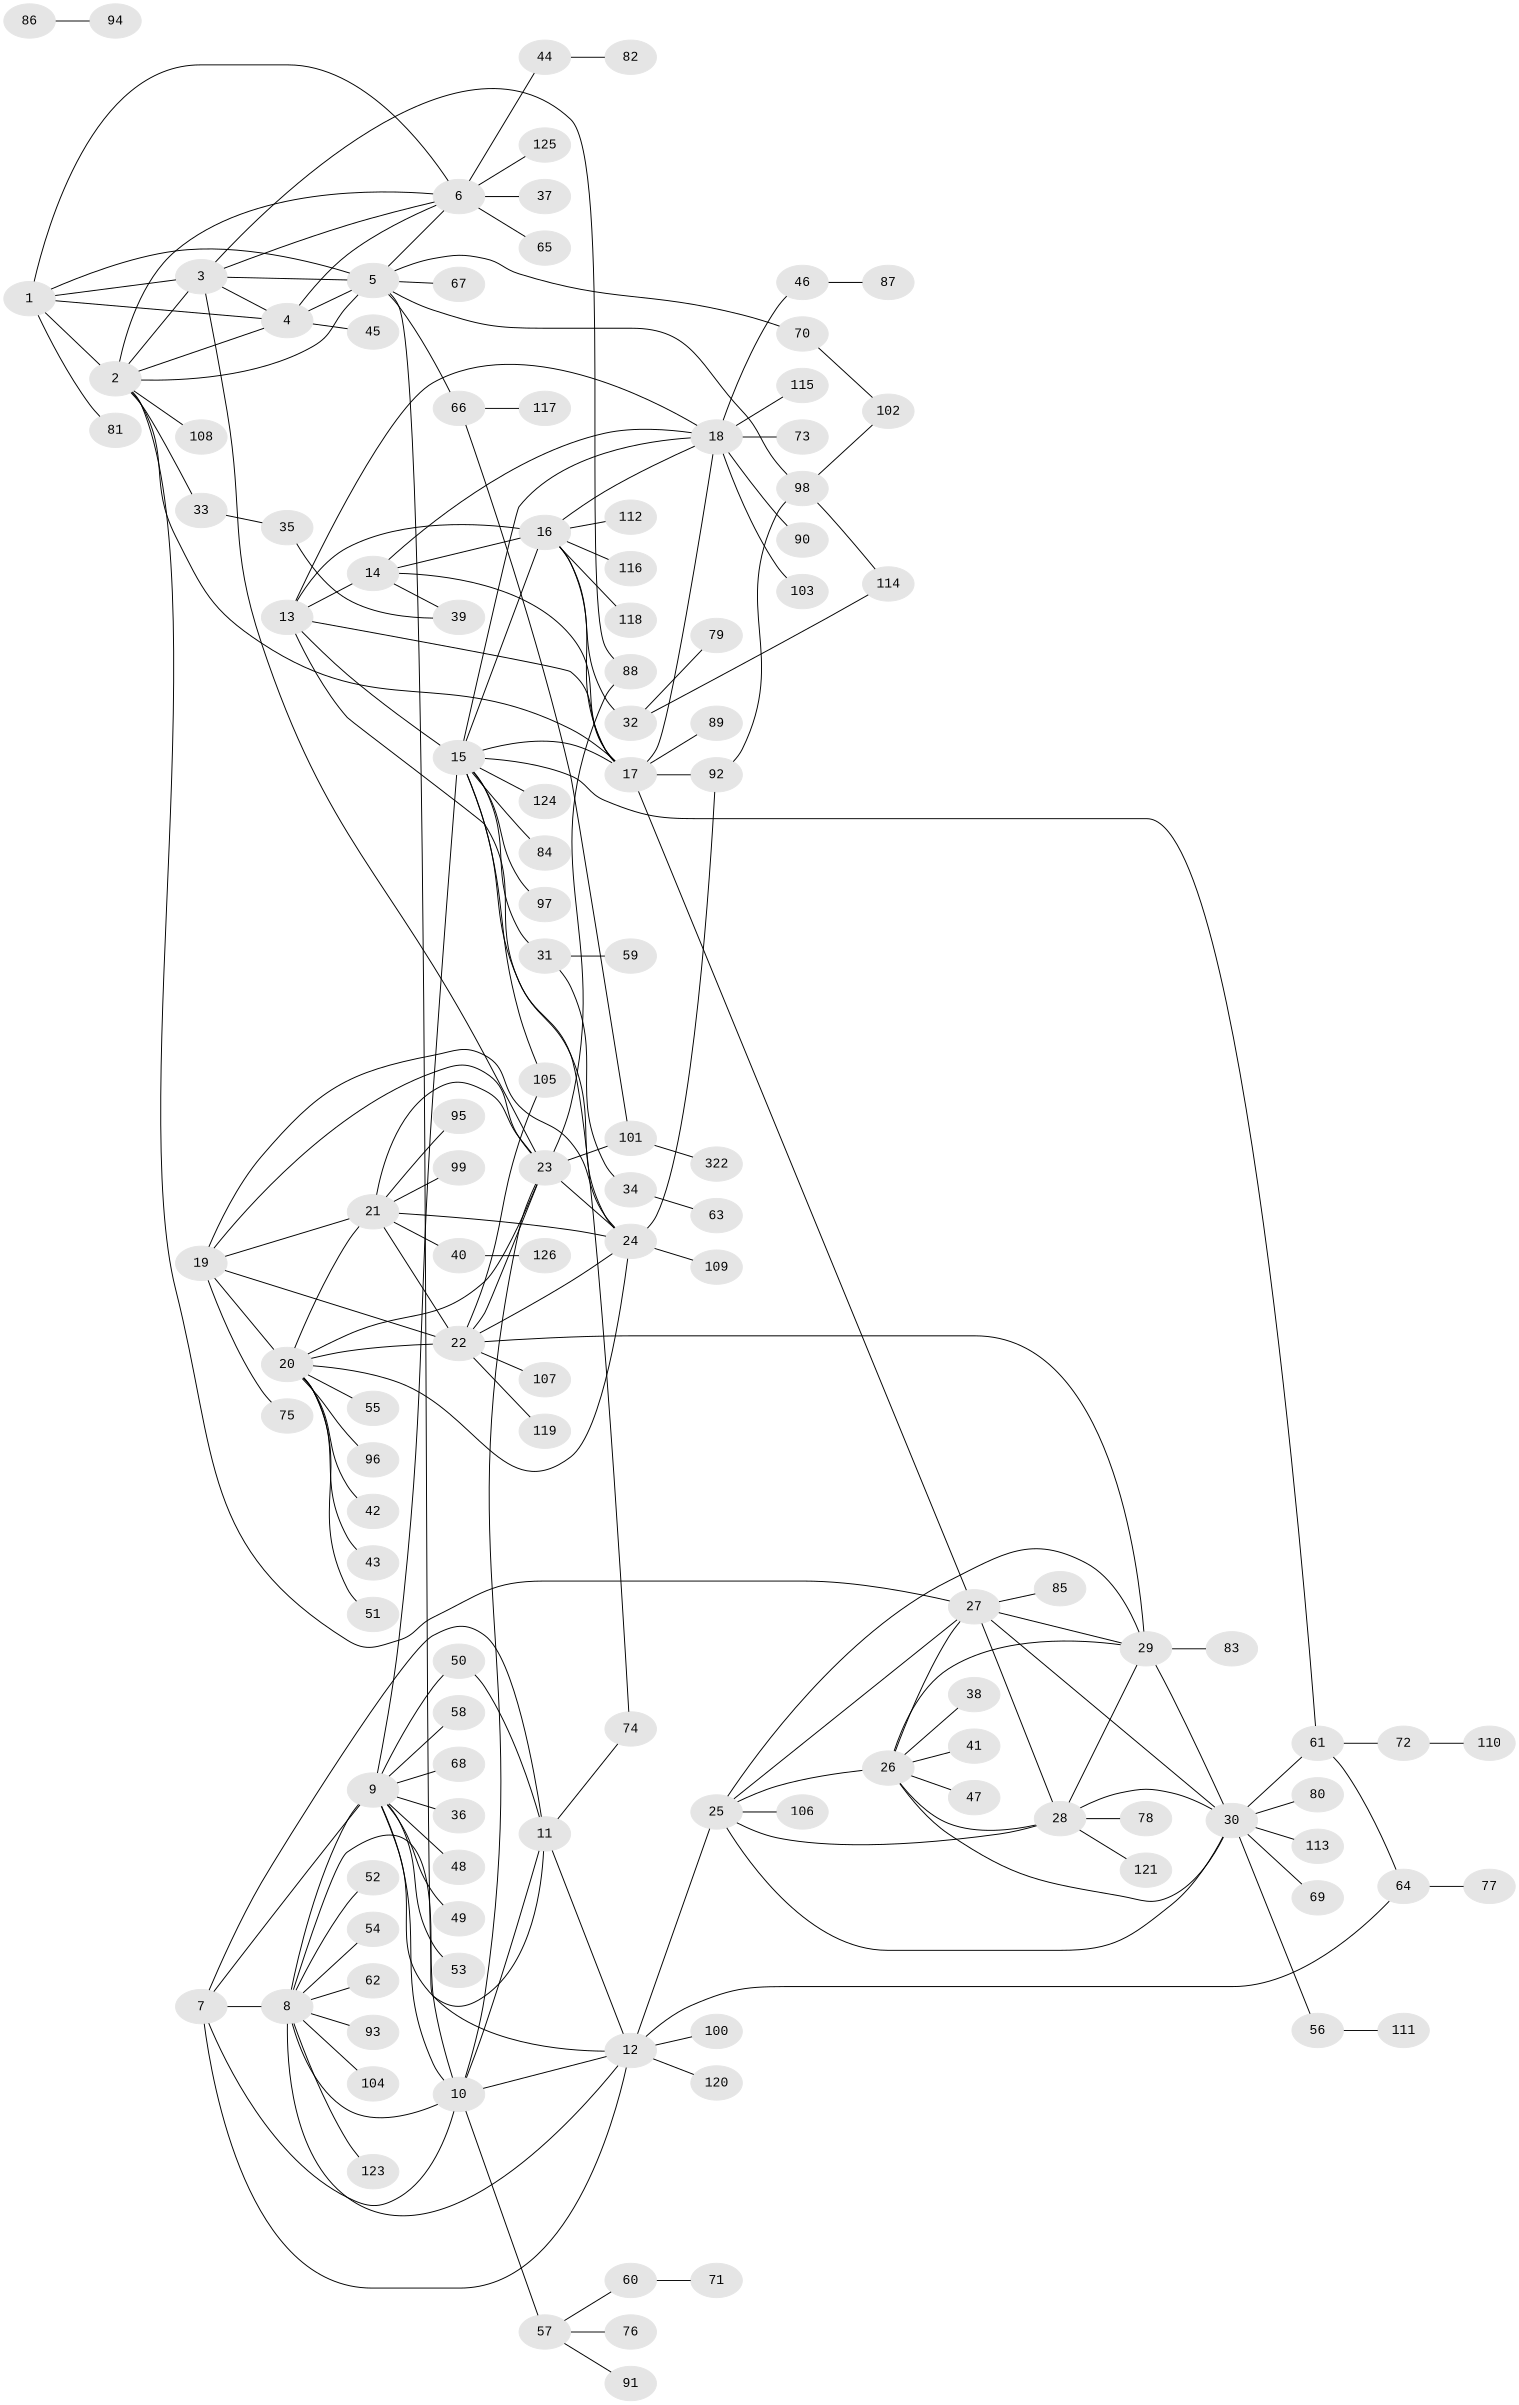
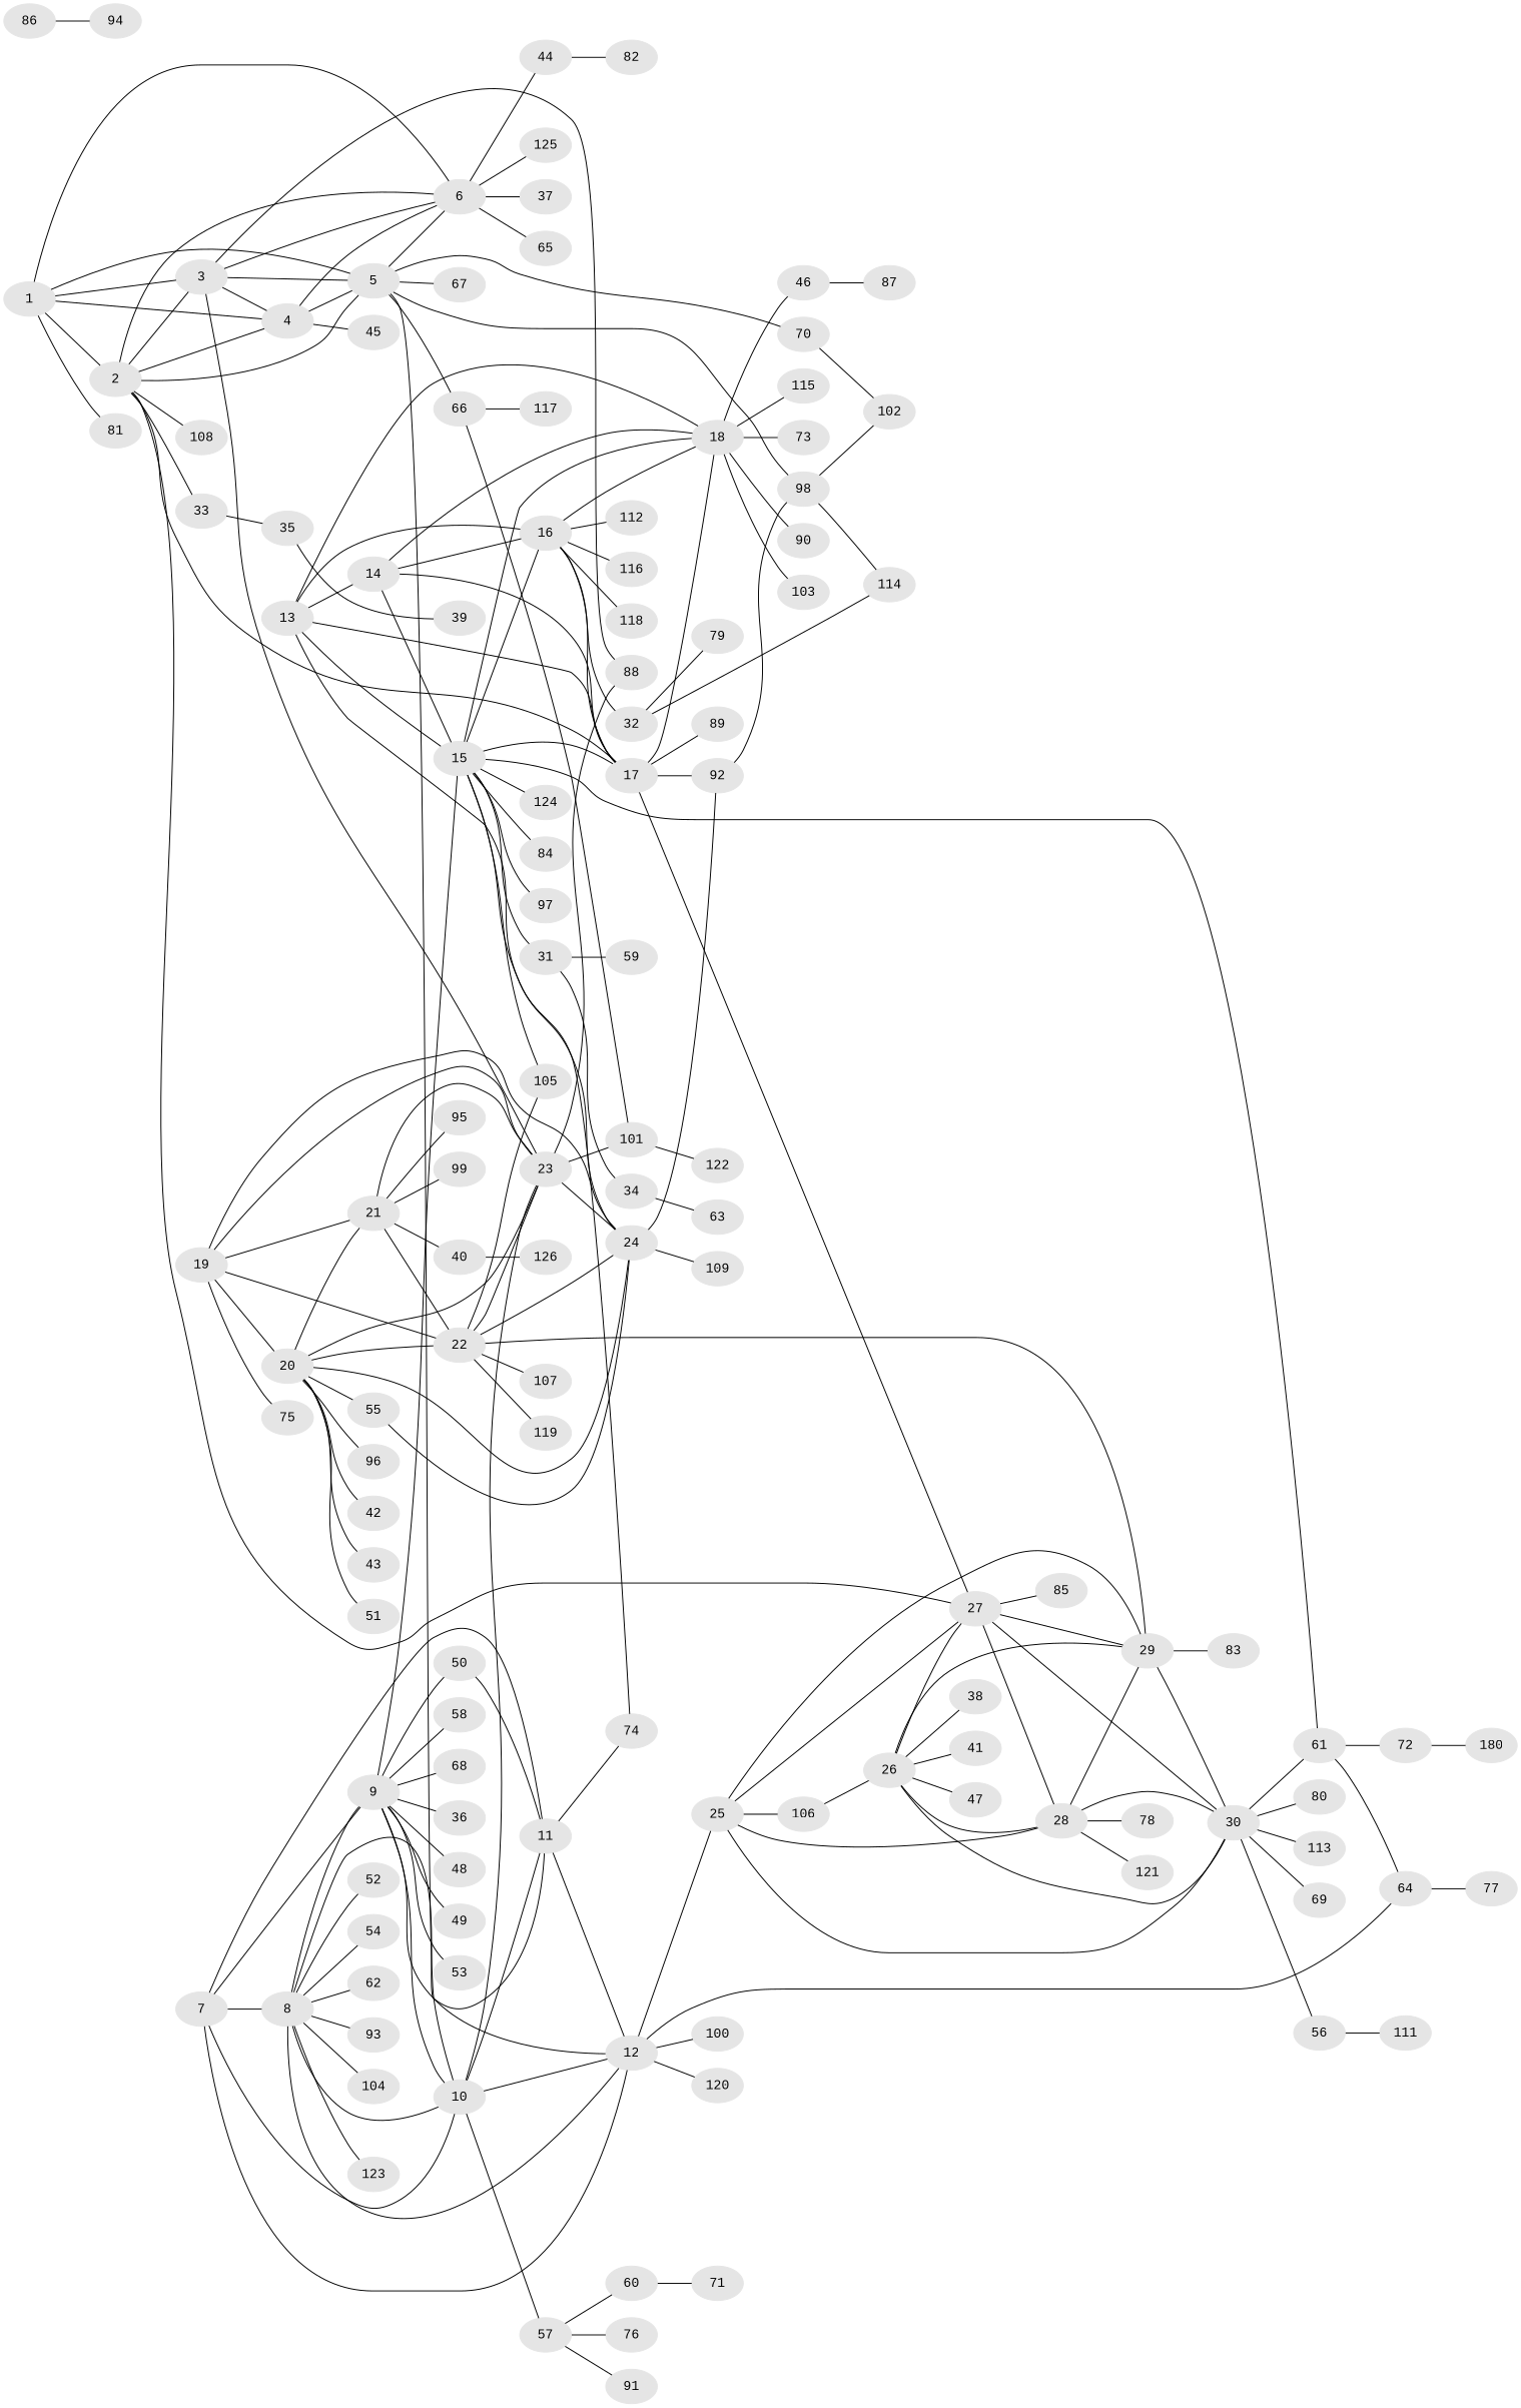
  graph {
    fontname="Liberation Mono"
    rankdir=LR
    node [color=gray90 fontname="Liberation Mono" style=filled]
    edge [fontname="Liberation Mono"]
    1
    2
    3
    4
    5
    6
    81
    17
    27
    33
    108
    23
    88
    45
    10
    66
    67
    70
    98
    37
    44
    65
    125
    18
    89
    92
    29
    28
    30
    85
    35
    24
    101
    11
    12
    57
    117
    102
    114
    82
    7
    8
    9
    52
    54
    62
    93
    104
    123
    15
    36
    48
    49
    50
    53
    58
    68
    74
    25
    64
    100
    120
    16
    31
    61
    84
    97
    105
    124
    60
    76
    91
    26
    106
    77
    13
    14
    32
    112
    116
    118
    46
    73
    90
    103
    115
    109
    34
    59
    72
    79
    87
    19
    20
    21
    22
    75
    42
    43
    51
    55
    96
    40
    95
    99
    107
    119
    126
    86
    94
    83
-   122 [label=322]
+   122
    38
    41
    47
    78
    121
    56
    69
    80
    113
    111
    63
    39
    71
-   110
+   110 [label=180]
    1 -- 2
    1 -- 3
    1 -- 4
    1 -- 5
    1 -- 6
    1 -- 81
    2 -- 3
    2 -- 4
    2 -- 5
    2 -- 6
    2 -- 17
    2 -- 27
    2 -- 33
    2 -- 108
    3 -- 4
    3 -- 5
    3 -- 6
    3 -- 23
    3 -- 88
    4 -- 5
    4 -- 6
    4 -- 45
    5 -- 6
    5 -- 10
    5 -- 66
    5 -- 67
    5 -- 70
    5 -- 98
    6 -- 37
    6 -- 44
    6 -- 65
    6 -- 125
    17 -- 27
    17 -- 18
    17 -- 89
    17 -- 92
    27 -- 29
    27 -- 28
    27 -- 30
    27 -- 85
    33 -- 35
    23 -- 88
    23 -- 24
    23 -- 101
    10 -- 23
    10 -- 11
    10 -- 12
    10 -- 57
    66 -- 101
    66 -- 117
    70 -- 102
    98 -- 102
    98 -- 114
    44 -- 82
    18 -- 46
    18 -- 73
    18 -- 90
    18 -- 103
    18 -- 115
    92 -- 98
    29 -- 30
    29 -- 83
    28 -- 29
    28 -- 30
    28 -- 78
    28 -- 121
    30 -- 61
    30 -- 56
    30 -- 69
    30 -- 80
    30 -- 113
    35 -- 39
    24 -- 92
    24 -- 109
    101 -- 122
    11 -- 12
    11 -- 74
    12 -- 25
    12 -- 64
    12 -- 100
    12 -- 120
    57 -- 60
    57 -- 76
    57 -- 91
    7 -- 10
    7 -- 11
    7 -- 12
    7 -- 8
    7 -- 9
    8 -- 10
    8 -- 11
    8 -- 12
    8 -- 9
    8 -- 52
    8 -- 54
    8 -- 62
    8 -- 93
    8 -- 104
    8 -- 123
    9 -- 10
    9 -- 12
    9 -- 15
    9 -- 36
    9 -- 48
    9 -- 49
    9 -- 50
    9 -- 53
    9 -- 58
    9 -- 68
    15 -- 17
    15 -- 18
    15 -- 74
    15 -- 16
    15 -- 31
    15 -- 61
    15 -- 84
    15 -- 97
    15 -- 105
    15 -- 124
    50 -- 11
    25 -- 27
    25 -- 29
    25 -- 28
    25 -- 30
-   25 -- 26
+   106 -- 26
    25 -- 106
    64 -- 77
    16 -- 17
    16 -- 18
    16 -- 32
    16 -- 112
    16 -- 116
    16 -- 118
    31 -- 34
    31 -- 59
    61 -- 64
    61 -- 72
    60 -- 71
    26 -- 27
    26 -- 29
    26 -- 28
    26 -- 30
    26 -- 38
    26 -- 41
    26 -- 47
    13 -- 17
    13 -- 18
    13 -- 24
    13 -- 15
    13 -- 16
    13 -- 14
    14 -- 17
    14 -- 18
-   14 -- 39
+   14 -- 15
    14 -- 16
    32 -- 114
    32 -- 79
    46 -- 87
    34 -- 63
    72 -- 110
    19 -- 23
    19 -- 24
    19 -- 20
    19 -- 21
    19 -- 22
    19 -- 75
    20 -- 23
    20 -- 24
    20 -- 21
    20 -- 22
    20 -- 42
    20 -- 43
    20 -- 51
    20 -- 55
    20 -- 96
    21 -- 23
-   21 -- 24
+   55 -- 24
    21 -- 22
    21 -- 40
    21 -- 95
    21 -- 99
    22 -- 23
    22 -- 29
    22 -- 24
    22 -- 105
    22 -- 107
    22 -- 119
    40 -- 126
    86 -- 94
    56 -- 111
  }
